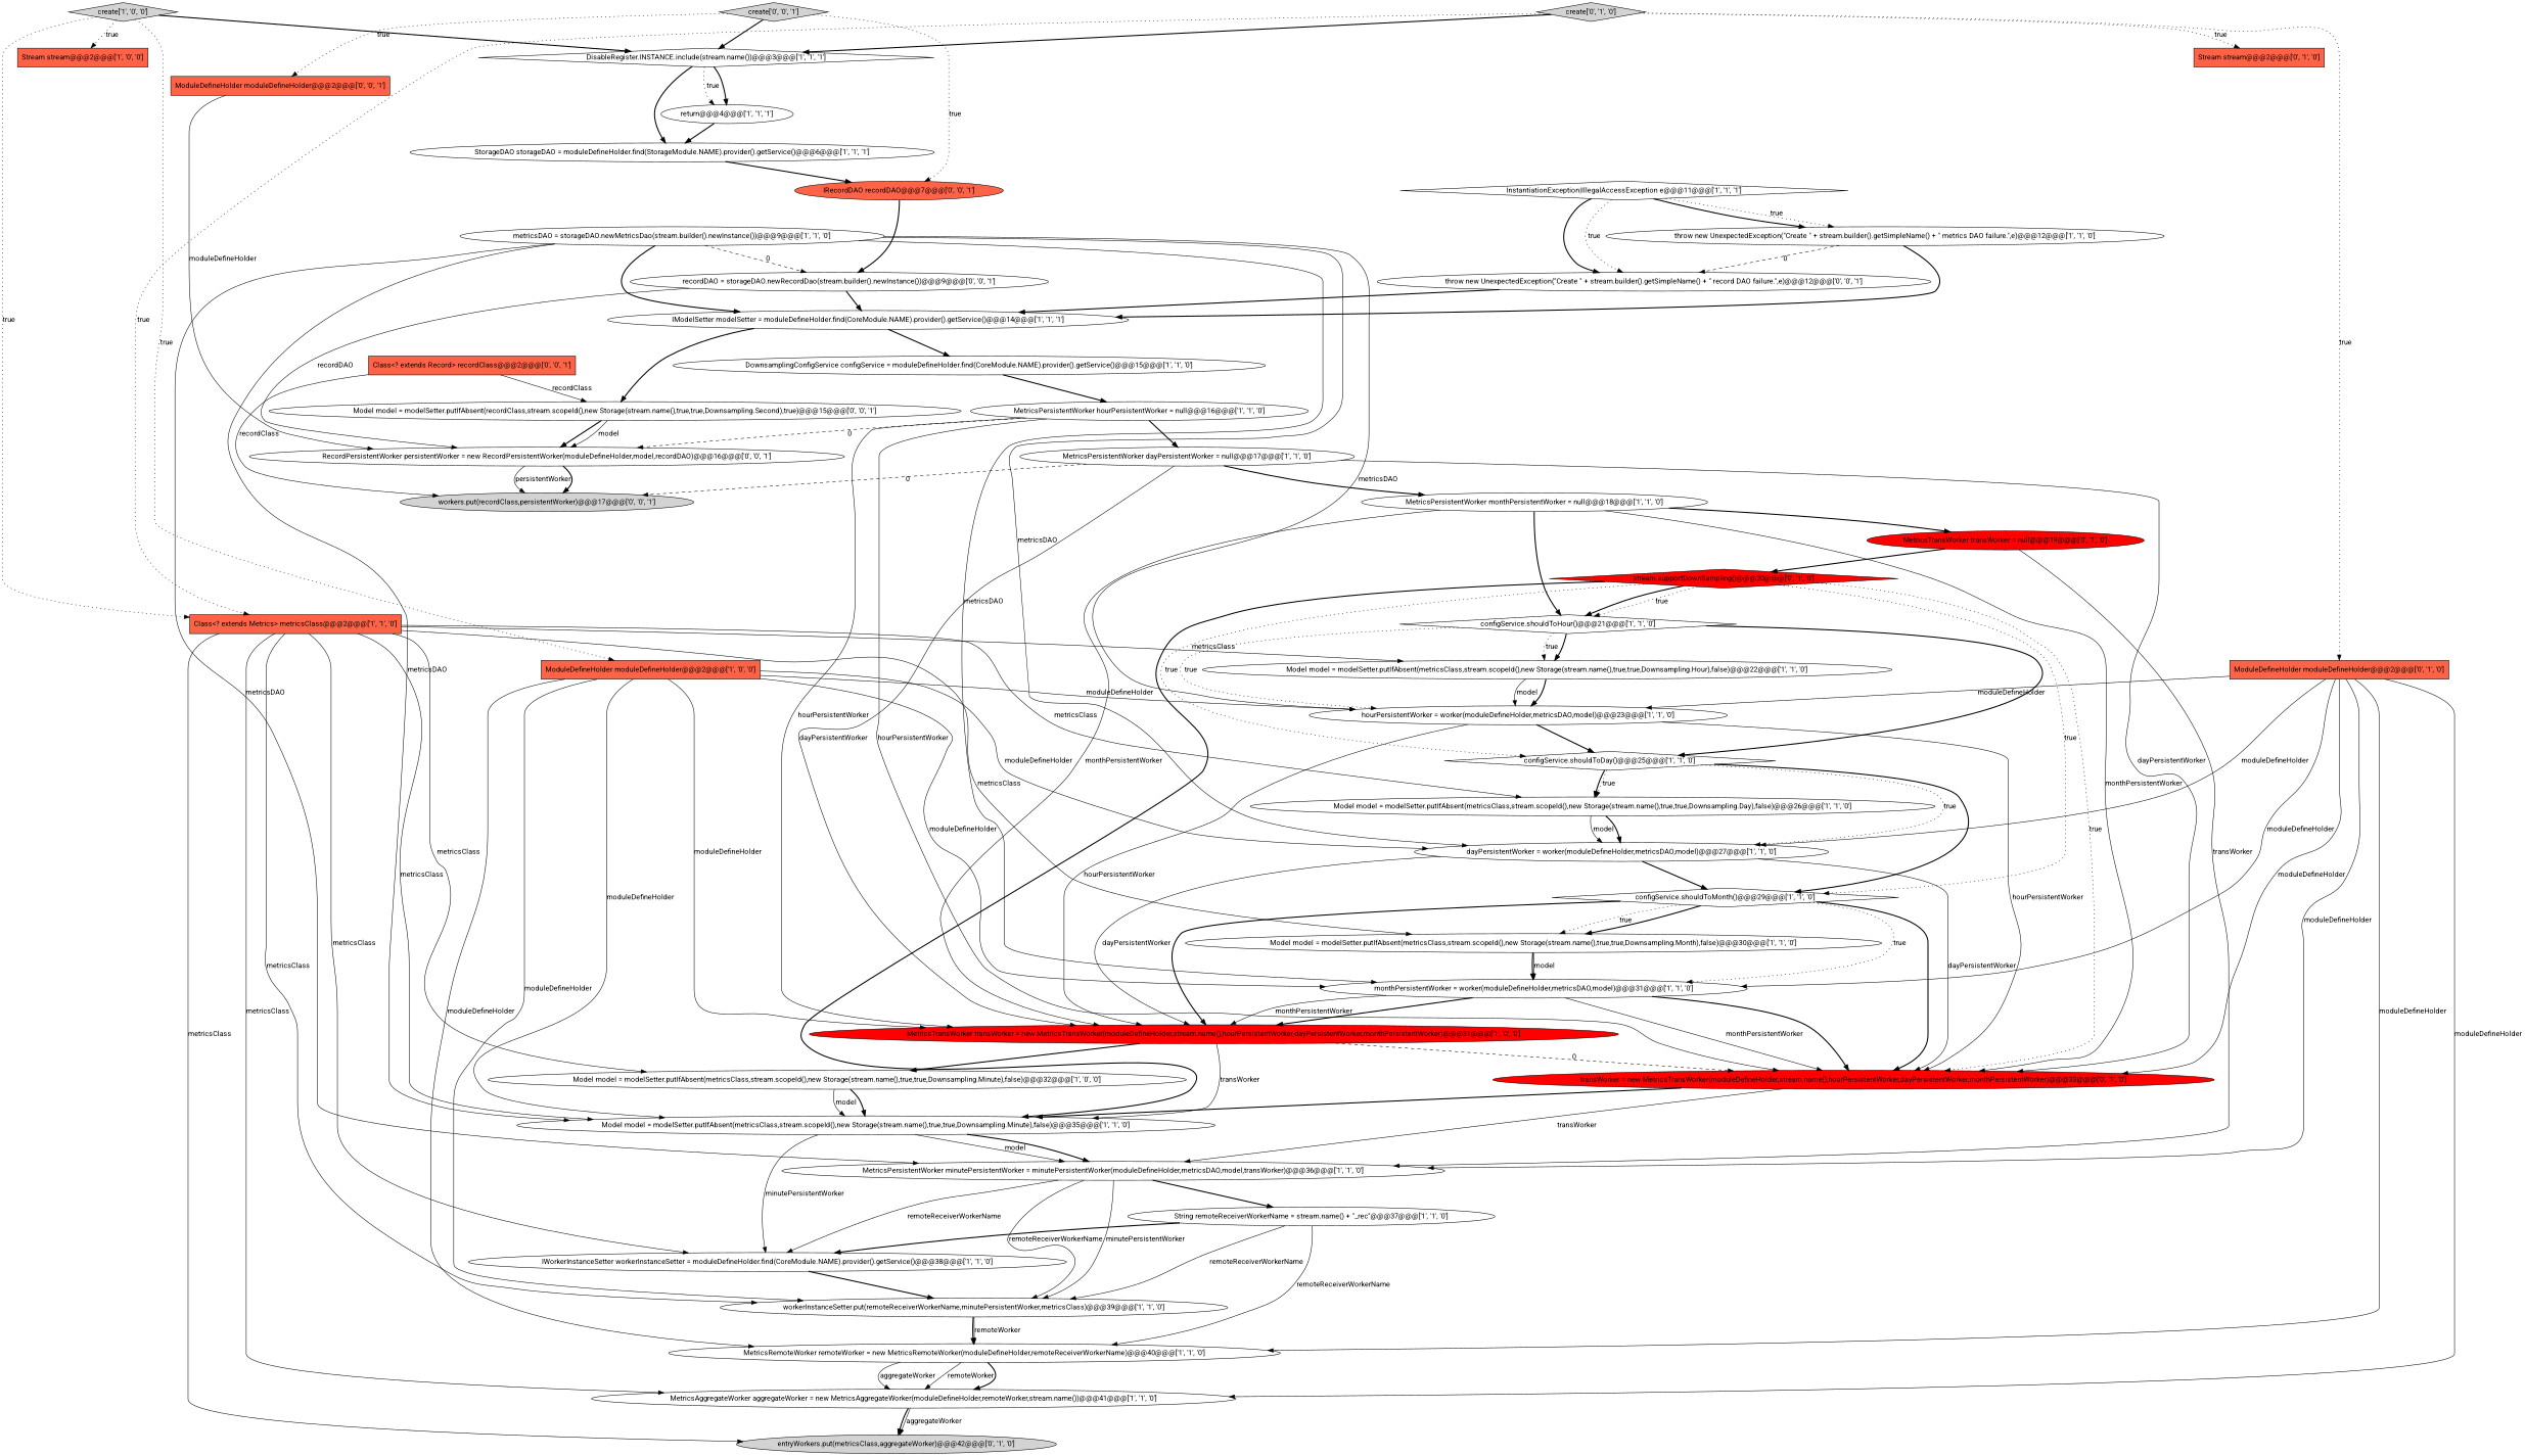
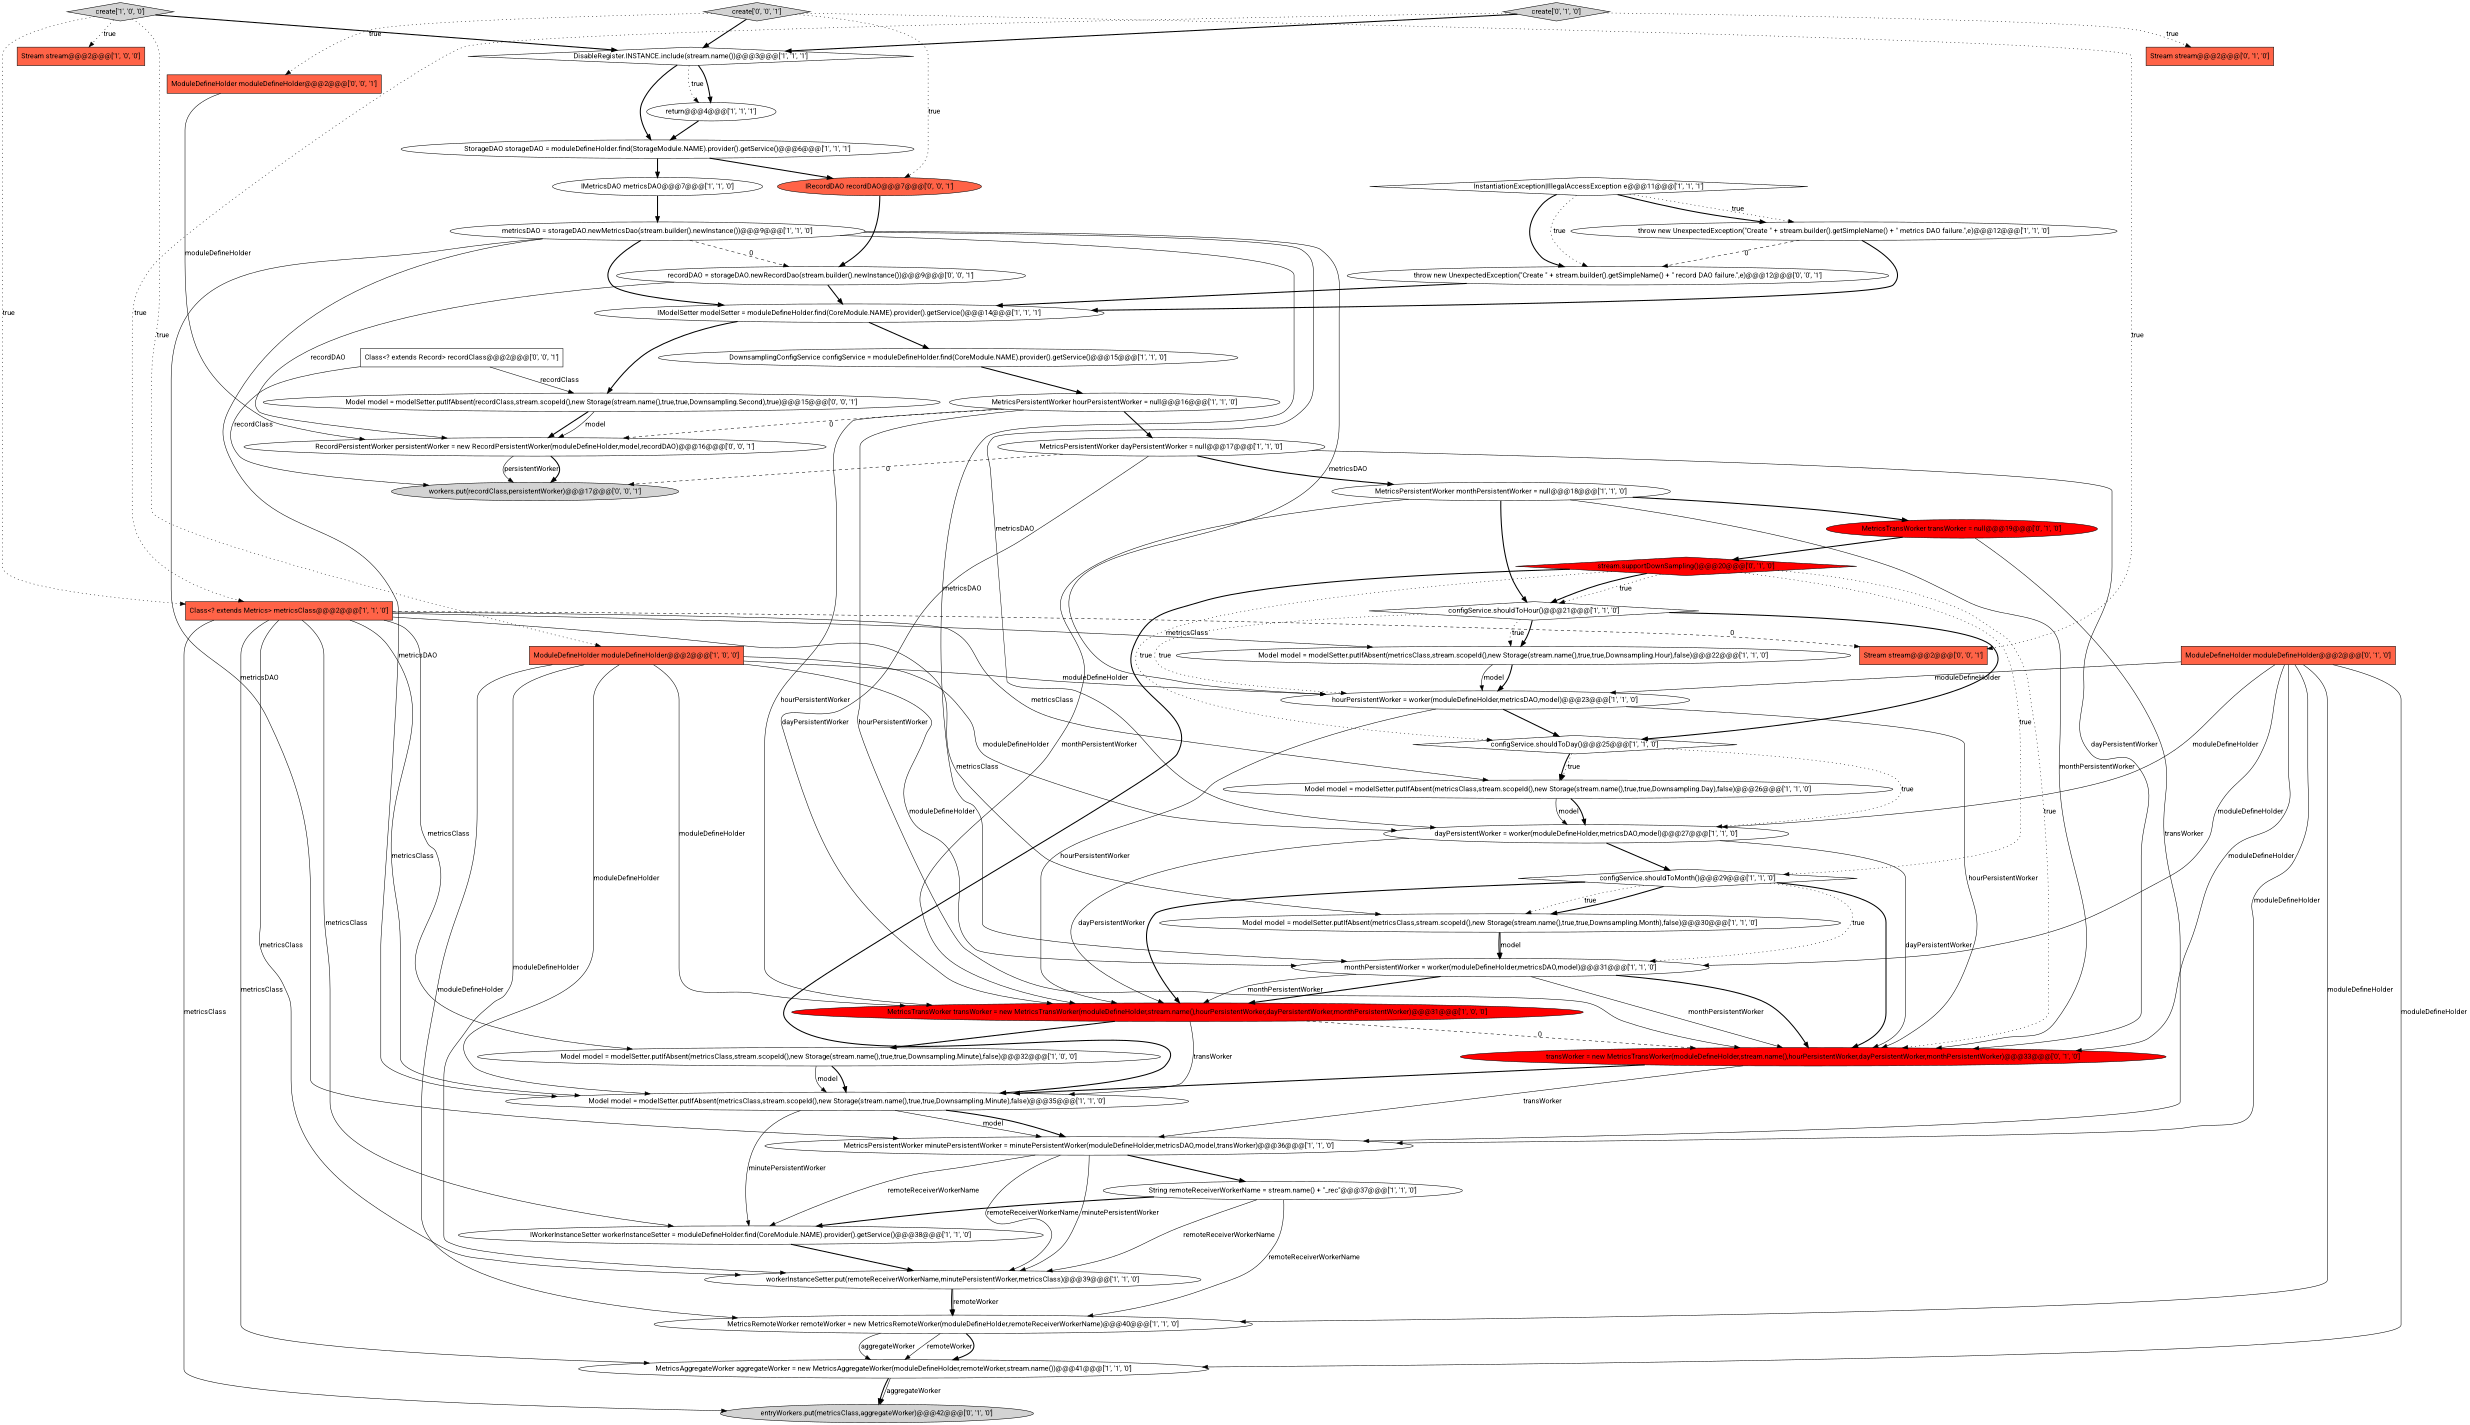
  digraph {
    fontname=Roboto
    node [fillcolor=white fontname=Roboto shape=ellipse style=filled]
    edge [fontname=Roboto style=solid]
    n1 [label="throw new UnexpectedException(\"Create \" + stream.builder().getSimpleName() + \" record DAO failure.\",e)@@@12@@@['0', '0', '1']"]
    n2 [label="IModelSetter modelSetter = moduleDefineHolder.find(CoreModule.NAME).provider().getService()@@@14@@@['1', '1', '1']"]
    n3 [label="DownsamplingConfigService configService = moduleDefineHolder.find(CoreModule.NAME).provider().getService()@@@15@@@['1', '1', '0']"]
    n4 [label="Model model = modelSetter.putIfAbsent(recordClass,stream.scopeId(),new Storage(stream.name(),true,true,Downsampling.Second),true)@@@15@@@['0', '0', '1']"]
    n5 [label="String remoteReceiverWorkerName = stream.name() + \"_rec\"@@@37@@@['1', '1', '0']"]
    n6 [label="MetricsRemoteWorker remoteWorker = new MetricsRemoteWorker(moduleDefineHolder,remoteReceiverWorkerName)@@@40@@@['1', '1', '0']"]
    n7 [label="workerInstanceSetter.put(remoteReceiverWorkerName,minutePersistentWorker,metricsClass)@@@39@@@['1', '1', '0']"]
    n8 [label="IWorkerInstanceSetter workerInstanceSetter = moduleDefineHolder.find(CoreModule.NAME).provider().getService()@@@38@@@['1', '1', '0']"]
    n9 [label="MetricsAggregateWorker aggregateWorker = new MetricsAggregateWorker(moduleDefineHolder,remoteWorker,stream.name())@@@41@@@['1', '1', '0']"]
    n10 [fillcolor=red label="MetricsTransWorker transWorker = new MetricsTransWorker(moduleDefineHolder,stream.name(),hourPersistentWorker,dayPersistentWorker,monthPersistentWorker)@@@31@@@['1', '0', '0']"]
    n11 [fillcolor=red label="transWorker = new MetricsTransWorker(moduleDefineHolder,stream.name(),hourPersistentWorker,dayPersistentWorker,monthPersistentWorker)@@@33@@@['0', '1', '0']"]
    n12 [label="Model model = modelSetter.putIfAbsent(metricsClass,stream.scopeId(),new Storage(stream.name(),true,true,Downsampling.Minute),false)@@@35@@@['1', '1', '0']"]
    n13 [label="Model model = modelSetter.putIfAbsent(metricsClass,stream.scopeId(),new Storage(stream.name(),true,true,Downsampling.Minute),false)@@@32@@@['1', '0', '0']"]
    n14 [label="MetricsPersistentWorker minutePersistentWorker = minutePersistentWorker(moduleDefineHolder,metricsDAO,model,transWorker)@@@36@@@['1', '1', '0']"]
    n15 [fillcolor=lightgray label="entryWorkers.put(metricsClass,aggregateWorker)@@@42@@@['0', '1', '0']"]
    n16 [fillcolor=tomato label="Stream stream@@@2@@@['0', '1', '0']" shape=box]
    n17 [label="MetricsPersistentWorker hourPersistentWorker = null@@@16@@@['1', '1', '0']"]
    n18 [label="MetricsPersistentWorker dayPersistentWorker = null@@@17@@@['1', '1', '0']"]
    n19 [label="RecordPersistentWorker persistentWorker = new RecordPersistentWorker(moduleDefineHolder,model,recordDAO)@@@16@@@['0', '0', '1']"]
    n20 [label="MetricsPersistentWorker monthPersistentWorker = null@@@18@@@['1', '1', '0']"]
    n21 [fillcolor=lightgray label="workers.put(recordClass,persistentWorker)@@@17@@@['0', '0', '1']"]
    n22 [fillcolor=lightgray label="create['0', '1', '0']" shape=diamond]
    n23 [fillcolor=tomato label="ModuleDefineHolder moduleDefineHolder@@@2@@@['0', '1', '0']" shape=box]
    n24 [fillcolor=tomato label="Class<? extends Metrics> metricsClass@@@2@@@['1', '1', '0']" shape=box]
    n25 [label="DisableRegister.INSTANCE.include(stream.name())@@@3@@@['1', '1', '1']" shape=diamond]
    n26 [label="dayPersistentWorker = worker(moduleDefineHolder,metricsDAO,model)@@@27@@@['1', '1', '0']"]
    n27 [label="hourPersistentWorker = worker(moduleDefineHolder,metricsDAO,model)@@@23@@@['1', '1', '0']"]
    n28 [label="monthPersistentWorker = worker(moduleDefineHolder,metricsDAO,model)@@@31@@@['1', '1', '0']"]
    n29 [label="Model model = modelSetter.putIfAbsent(metricsClass,stream.scopeId(),new Storage(stream.name(),true,true,Downsampling.Day),false)@@@26@@@['1', '1', '0']"]
+   n30 [fillcolor=tomato label="Stream stream@@@2@@@['0', '0', '1']" shape=box]
    n31 [label="Model model = modelSetter.putIfAbsent(metricsClass,stream.scopeId(),new Storage(stream.name(),true,true,Downsampling.Month),false)@@@30@@@['1', '1', '0']"]
    n32 [label="Model model = modelSetter.putIfAbsent(metricsClass,stream.scopeId(),new Storage(stream.name(),true,true,Downsampling.Hour),false)@@@22@@@['1', '1', '0']"]
    n33 [label="return@@@4@@@['1', '1', '1']"]
    n34 [label="StorageDAO storageDAO = moduleDefineHolder.find(StorageModule.NAME).provider().getService()@@@6@@@['1', '1', '1']"]
    n35 [label="configService.shouldToDay()@@@25@@@['1', '1', '0']" shape=diamond]
    n36 [label="configService.shouldToMonth()@@@29@@@['1', '1', '0']" shape=diamond]
    n37 [fillcolor=red label="stream.supportDownSampling()@@@20@@@['0', '1', '0']" shape=diamond]
    n38 [label="configService.shouldToHour()@@@21@@@['1', '1', '0']" shape=diamond]
+   n39 [label="IMetricsDAO metricsDAO@@@7@@@['1', '1', '0']"]
    n40 [label="metricsDAO = storageDAO.newMetricsDao(stream.builder().newInstance())@@@9@@@['1', '1', '0']"]
    n41 [label="recordDAO = storageDAO.newRecordDao(stream.builder().newInstance())@@@9@@@['0', '0', '1']"]
    n42 [fillcolor=lightgray label="create['1', '0', '0']" shape=diamond]
    n43 [fillcolor=tomato label="ModuleDefineHolder moduleDefineHolder@@@2@@@['1', '0', '0']" shape=box]
    n44 [fillcolor=tomato label="Stream stream@@@2@@@['1', '0', '0']" shape=box]
    n45 [fillcolor=tomato label="IRecordDAO recordDAO@@@7@@@['0', '0', '1']"]
    n46 [label="throw new UnexpectedException(\"Create \" + stream.builder().getSimpleName() + \" metrics DAO failure.\",e)@@@12@@@['1', '1', '0']"]
    n47 [fillcolor=red label="MetricsTransWorker transWorker = null@@@19@@@['0', '1', '0']"]
    n48 [label="InstantiationException|IllegalAccessException e@@@11@@@['1', '1', '1']" shape=diamond]
-   n49 [fillcolor=tomato label="Class<? extends Record> recordClass@@@2@@@['0', '0', '1']" shape=box]
+   n49 [label="Class<? extends Record> recordClass@@@2@@@['0', '0', '1']" shape=box]
    n50 [fillcolor=lightgray label="create['0', '0', '1']" shape=diamond]
    n51 [fillcolor=tomato label="ModuleDefineHolder moduleDefineHolder@@@2@@@['0', '0', '1']" shape=box]
    n1 -> n2 [style=bold]
    n2 -> n3 [style=bold]
    n2 -> n4 [style=bold]
    n3 -> n17 [style=bold]
    n4 -> n19 [style=bold]
    n4 -> n19 [label=model]
    n5 -> n6 [label=remoteReceiverWorkerName]
    n5 -> n7 [label=remoteReceiverWorkerName]
    n5 -> n8 [style=bold]
    n6 -> n9 [label=aggregateWorker]
    n6 -> n9 [label=remoteWorker]
    n6 -> n9 [style=bold]
    n7 -> n6 [label=remoteWorker]
    n7 -> n6 [style=bold]
    n8 -> n7 [style=bold]
    n9 -> n15 [label=aggregateWorker]
    n9 -> n15 [style=bold]
    n10 -> n11 [label=0 style=dashed]
    n10 -> n12 [label=transWorker]
    n10 -> n13 [style=bold]
    n11 -> n12 [style=bold]
    n11 -> n14 [label=transWorker]
    n12 -> n8 [label=minutePersistentWorker]
    n12 -> n14 [label=model]
    n12 -> n14 [style=bold]
    n13 -> n12 [style=bold]
    n13 -> n12 [label=model]
    n14 -> n5 [style=bold]
    n14 -> n7 [label=remoteReceiverWorkerName]
    n14 -> n7 [label=minutePersistentWorker]
    n14 -> n8 [label=remoteReceiverWorkerName]
    n17 -> n10 [label=hourPersistentWorker]
    n17 -> n11 [label=hourPersistentWorker]
    n17 -> n18 [style=bold]
    n17 -> n19 [label=0 style=dashed]
    n18 -> n10 [label=dayPersistentWorker]
    n18 -> n11 [label=dayPersistentWorker]
    n18 -> n20 [style=bold]
    n18 -> n21 [label=0 style=dashed]
    n19 -> n21 [label=persistentWorker]
    n19 -> n21 [style=bold]
    n20 -> n10 [label=monthPersistentWorker]
    n20 -> n11 [label=monthPersistentWorker]
    n20 -> n38 [style=bold]
    n20 -> n47 [style=bold]
    n22 -> n16 [label=true style=dotted]
-   n22 -> n23 [label=true style=dotted]
    n22 -> n24 [label=true style=dotted]
    n22 -> n25 [style=bold]
    n23 -> n6 [label=moduleDefineHolder]
    n23 -> n9 [label=moduleDefineHolder]
    n23 -> n11 [label=moduleDefineHolder]
    n23 -> n14 [label=moduleDefineHolder]
    n23 -> n26 [label=moduleDefineHolder]
    n23 -> n27 [label=moduleDefineHolder]
    n23 -> n28 [label=moduleDefineHolder]
    n24 -> n7 [label=metricsClass]
    n24 -> n8 [label=metricsClass]
    n24 -> n9 [label=metricsClass]
    n24 -> n12 [label=metricsClass]
    n24 -> n13 [label=metricsClass]
    n24 -> n15 [label=metricsClass]
    n24 -> n29 [label=metricsClass]
+   n24 -> n30 [label=0 style=dashed]
    n24 -> n31 [label=metricsClass]
    n24 -> n32 [label=metricsClass]
    n25 -> n33 [label=true style=dotted]
    n25 -> n33 [style=bold]
    n25 -> n34 [style=bold]
    n26 -> n10 [label=dayPersistentWorker]
    n26 -> n11 [label=dayPersistentWorker]
    n26 -> n36 [style=bold]
    n27 -> n10 [label=hourPersistentWorker]
    n27 -> n11 [label=hourPersistentWorker]
    n27 -> n35 [style=bold]
    n28 -> n10 [style=bold]
    n28 -> n10 [label=monthPersistentWorker]
    n28 -> n11 [label=monthPersistentWorker]
    n28 -> n11 [style=bold]
    n29 -> n26 [label=model]
    n29 -> n26 [style=bold]
    n31 -> n28 [style=bold]
    n31 -> n28 [label=model]
    n32 -> n27 [style=bold]
    n32 -> n27 [label=model]
    n33 -> n34 [style=bold]
+   n34 -> n39 [style=bold]
    n34 -> n45 [style=bold]
    n35 -> n26 [label=true style=dotted]
    n35 -> n29 [label=true style=dotted]
    n35 -> n29 [style=bold]
-   n35 -> n36 [style=bold]
    n36 -> n10 [style=bold]
    n36 -> n11 [style=bold]
    n36 -> n28 [label=true style=dotted]
    n36 -> n31 [label=true style=dotted]
    n36 -> n31 [style=bold]
    n37 -> n11 [label=true style=dotted]
    n37 -> n12 [style=bold]
    n37 -> n35 [label=true style=dotted]
    n37 -> n36 [label=true style=dotted]
    n37 -> n38 [label=true style=dotted]
    n37 -> n38 [style=bold]
    n38 -> n27 [label=true style=dotted]
    n38 -> n32 [style=bold]
    n38 -> n32 [label=true style=dotted]
    n38 -> n35 [style=bold]
+   n39 -> n40 [style=bold]
    n40 -> n2 [style=bold]
    n40 -> n12 [label=metricsDAO]
    n40 -> n14 [label=metricsDAO]
    n40 -> n26 [label=metricsDAO]
    n40 -> n27 [label=metricsDAO]
    n40 -> n28 [label=metricsDAO]
    n40 -> n41 [label=0 style=dashed]
    n41 -> n2 [style=bold]
    n41 -> n19 [label=recordDAO]
    n42 -> n24 [label=true style=dotted]
    n42 -> n25 [style=bold]
    n42 -> n43 [label=true style=dotted]
    n42 -> n44 [label=true style=dotted]
    n43 -> n6 [label=moduleDefineHolder]
    n43 -> n7 [label=moduleDefineHolder]
    n43 -> n10 [label=moduleDefineHolder]
    n43 -> n12 [label=moduleDefineHolder]
    n43 -> n26 [label=moduleDefineHolder]
    n43 -> n27 [label=moduleDefineHolder]
    n43 -> n28 [label=moduleDefineHolder]
    n45 -> n41 [style=bold]
    n46 -> n1 [label=0 style=dashed]
    n46 -> n2 [style=bold]
    n47 -> n14 [label=transWorker]
    n47 -> n37 [style=bold]
    n48 -> n1 [style=bold]
    n48 -> n1 [label=true style=dotted]
    n48 -> n46 [style=bold]
    n48 -> n46 [label=true style=dotted]
    n49 -> n4 [label=recordClass]
    n49 -> n21 [label=recordClass]
    n50 -> n25 [style=bold]
+   n50 -> n30 [label=true style=dotted]
    n50 -> n45 [label=true style=dotted]
    n50 -> n51 [label=true style=dotted]
    n51 -> n19 [label=moduleDefineHolder]
  }
